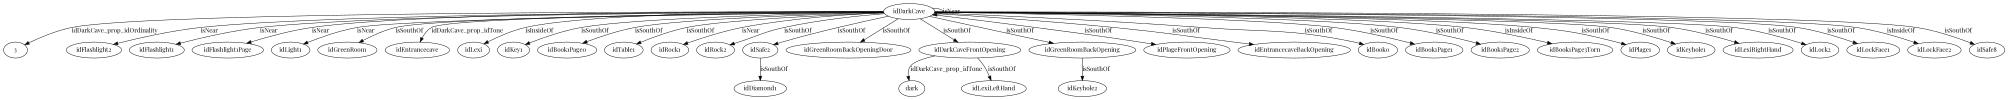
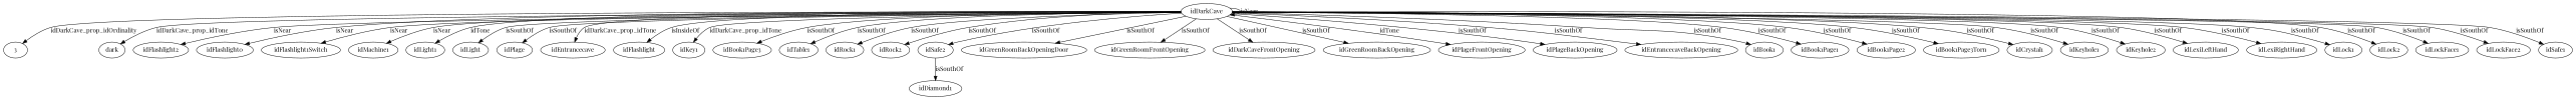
  digraph {
    fontname="Playfair Display"
    node [fontname="Playfair Display" node_type=entity_node]
    edge [edge_type=relationship fontname="Playfair Display"]
    idDarkCave
    3 [node_type=property_node]
    dark [node_type=property_node]
    idFlashlight2
-   idFlashlight1
-   idFlashlight1Switch [label=idFlashlight1Page]
+   idFlashlight1 [label=idFlashlight0]
+   idFlashlight1Switch
+   idMachine1
    idLight1
-   idGreenRoom
+   idGreenRoom [label=idLight]
+   idPlage
    idEntrancecave
-   idLexi
+   idLexi [label=idFlashlight]
    idKey1
-   idBook1Page3 [label=idBook1Page0]
+   idBook1Page3
    idTable1
    idRock1
    idRock2
    idSafe2
    idGreenRoomBackOpeningDoor
+   idGreenRoomFrontOpening
    idDarkCaveFrontOpening
    idGreenRoomBackOpening
    idPlageFrontOpening
+   idPlageBackOpening
    idEntrancecaveBackOpening
-   idBook1 [label=idBook0]
+   idBook1
    idBook1Page1
    idBook1Page2
    idBook1Page3Torn
-   idCrystal1 [label=idPlage1]
+   idCrystal1
    idKeyhole1
    idKeyhole2
    idLexiLeftHand
    idLexiRightHand
+   idLock1
    idLock2
    idLockFace1
    idLockFace2
-   idSafe1 [label=idSafe8]
+   idSafe1
    idDiamond1
    idDarkCave -> idDarkCave [label=isNear]
    idDarkCave -> 3 [edge_type=property label=idDarkCave_prop_idOrdinality]
-   idDarkCaveFrontOpening -> dark [edge_type=property label=idDarkCave_prop_idTone]
+   idDarkCave -> dark [edge_type=property label=idDarkCave_prop_idTone]
    idDarkCave -> idFlashlight2 [label=isNear]
    idDarkCave -> idFlashlight1 [label=isNear]
    idDarkCave -> idFlashlight1Switch [label=isNear]
-   idDarkCave -> idLight1 [label=isNear]
+   idDarkCave -> idMachine1 [label=isNear]
+   idDarkCave -> idLight1 [label=idTone]
    idDarkCave -> idGreenRoom [label=isSouthOf]
+   idDarkCave -> idPlage [label=isSouthOf]
    idDarkCave -> idEntrancecave [label=idDarkCave_prop_idTone]
    idDarkCave -> idLexi [label=isInsideOf]
-   idDarkCave -> idKey1 [label=isSouthOf]
+   idDarkCave -> idKey1 [label=idDarkCave_prop_idTone]
    idDarkCave -> idBook1Page3 [label=isSouthOf]
    idDarkCave -> idTable1 [label=isSouthOf]
-   idDarkCave -> idRock1 [label=isNear]
+   idDarkCave -> idRock1 [label=isSouthOf]
    idDarkCave -> idRock2 [label=isSouthOf]
    idDarkCave -> idSafe2 [label=isSouthOf]
    idDarkCave -> idGreenRoomBackOpeningDoor [label=isSouthOf]
+   idDarkCave -> idGreenRoomFrontOpening [label=isSouthOf]
    idDarkCave -> idDarkCaveFrontOpening [label=isSouthOf]
    idDarkCave -> idGreenRoomBackOpening [label=isSouthOf]
-   idDarkCave -> idPlageFrontOpening [label=isSouthOf]
+   idDarkCave -> idPlageFrontOpening [label=idTone]
+   idDarkCave -> idPlageBackOpening [label=isSouthOf]
    idDarkCave -> idEntrancecaveBackOpening [label=isSouthOf]
    idDarkCave -> idBook1 [label=isSouthOf]
    idDarkCave -> idBook1Page1 [label=isSouthOf]
    idDarkCave -> idBook1Page2 [label=isSouthOf]
-   idDarkCave -> idBook1Page3Torn [label=isInsideOf]
+   idDarkCave -> idBook1Page3Torn [label=isSouthOf]
    idDarkCave -> idCrystal1 [label=isSouthOf]
    idDarkCave -> idKeyhole1 [label=isSouthOf]
-   idGreenRoomBackOpening -> idKeyhole2 [label=isSouthOf]
-   idDarkCaveFrontOpening -> idLexiLeftHand [label=isSouthOf]
+   idDarkCave -> idKeyhole2 [label=isSouthOf]
+   idDarkCave -> idLexiLeftHand [label=isSouthOf]
    idDarkCave -> idLexiRightHand [label=isSouthOf]
+   idDarkCave -> idLock1 [label=isSouthOf]
    idDarkCave -> idLock2 [label=isSouthOf]
    idDarkCave -> idLockFace1 [label=isSouthOf]
-   idDarkCave -> idLockFace2 [label=isInsideOf]
+   idDarkCave -> idLockFace2 [label=isSouthOf]
    idDarkCave -> idSafe1 [label=isSouthOf]
    idSafe2 -> idDiamond1 [label=isSouthOf]
  }
